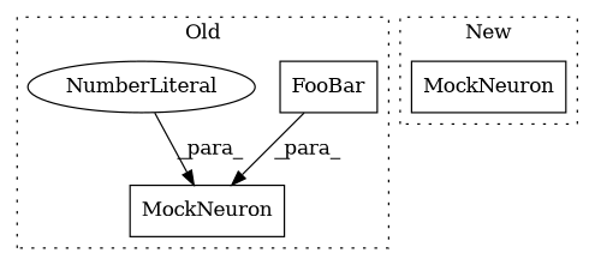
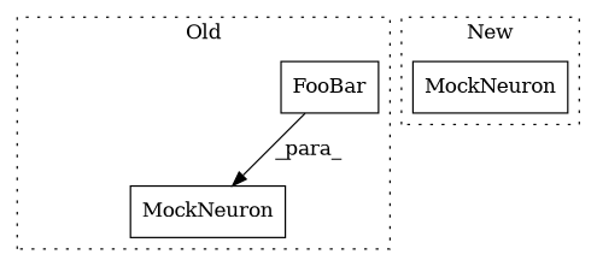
  digraph {
    node [a=32 shape=box]
    n1 [l=8 label=FooBar s=3078]
    n2 [l="11,1" label=MockNeuron s="3065,3086"]
-   n3 [a=34 l=1 label=NumberLiteral s=3076 shape=ellipse]
    n4 [l=12 label=MockNeuron s=4459]
    subgraph cluster_1 {
      label=Old
      style=dotted
      n1
      n2
-     n3
    }
    subgraph cluster_2 {
      label=New
      style=dotted
      n4
    }
    n1 -> n2 [label=_para_]
-   n3 -> n2 [label=_para_]
  }
